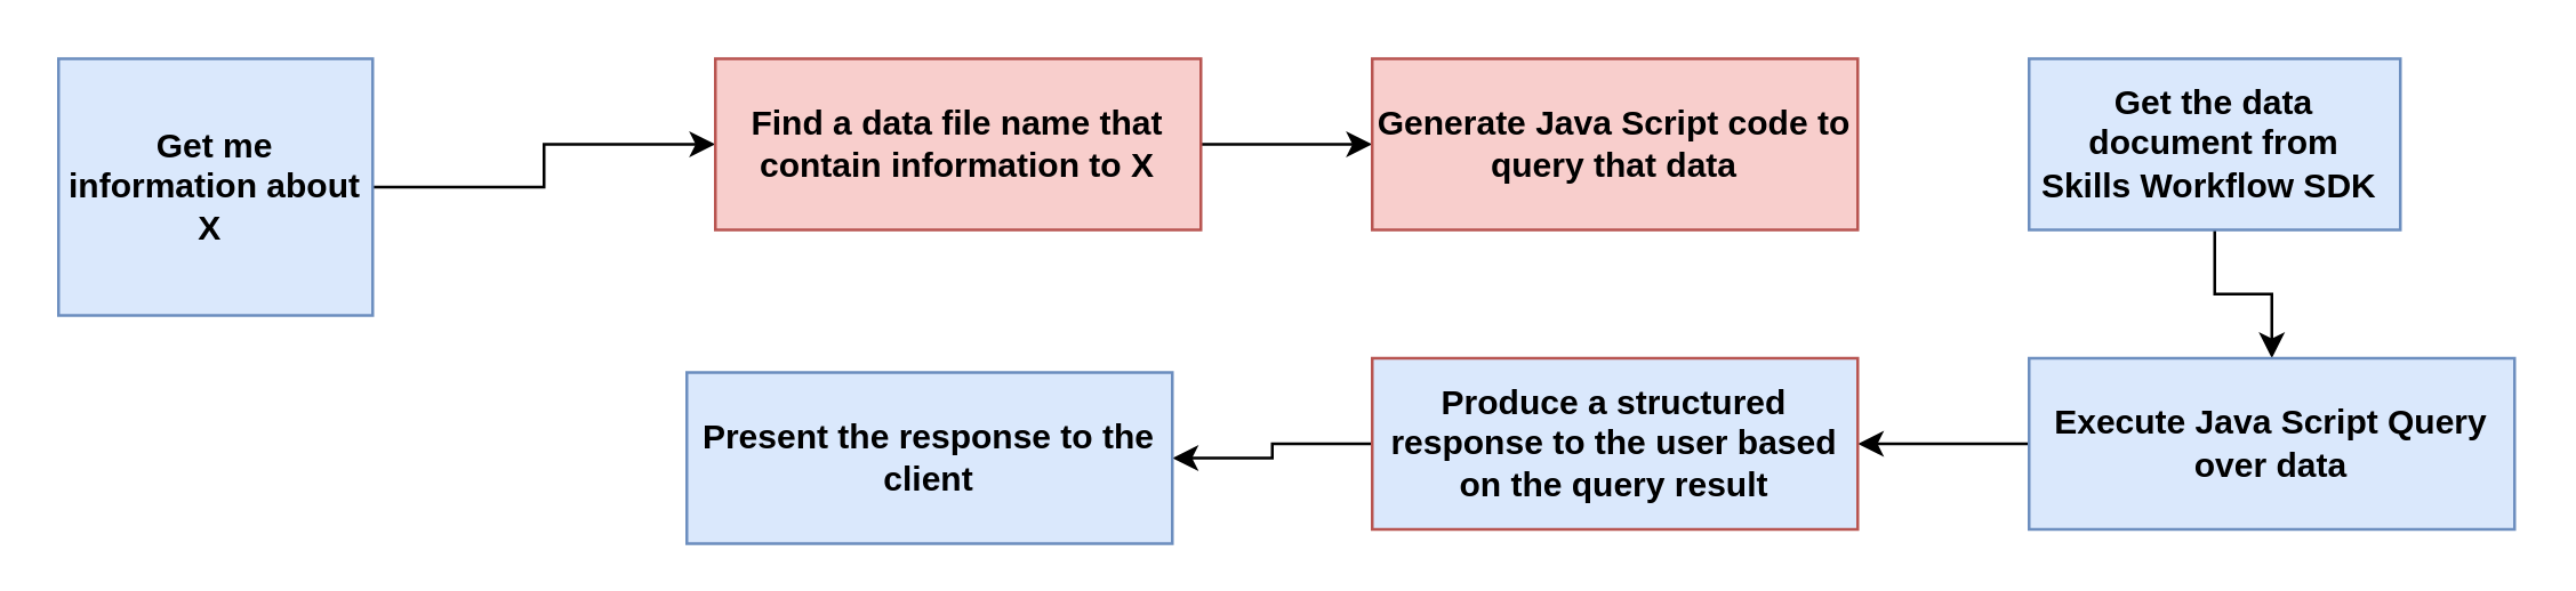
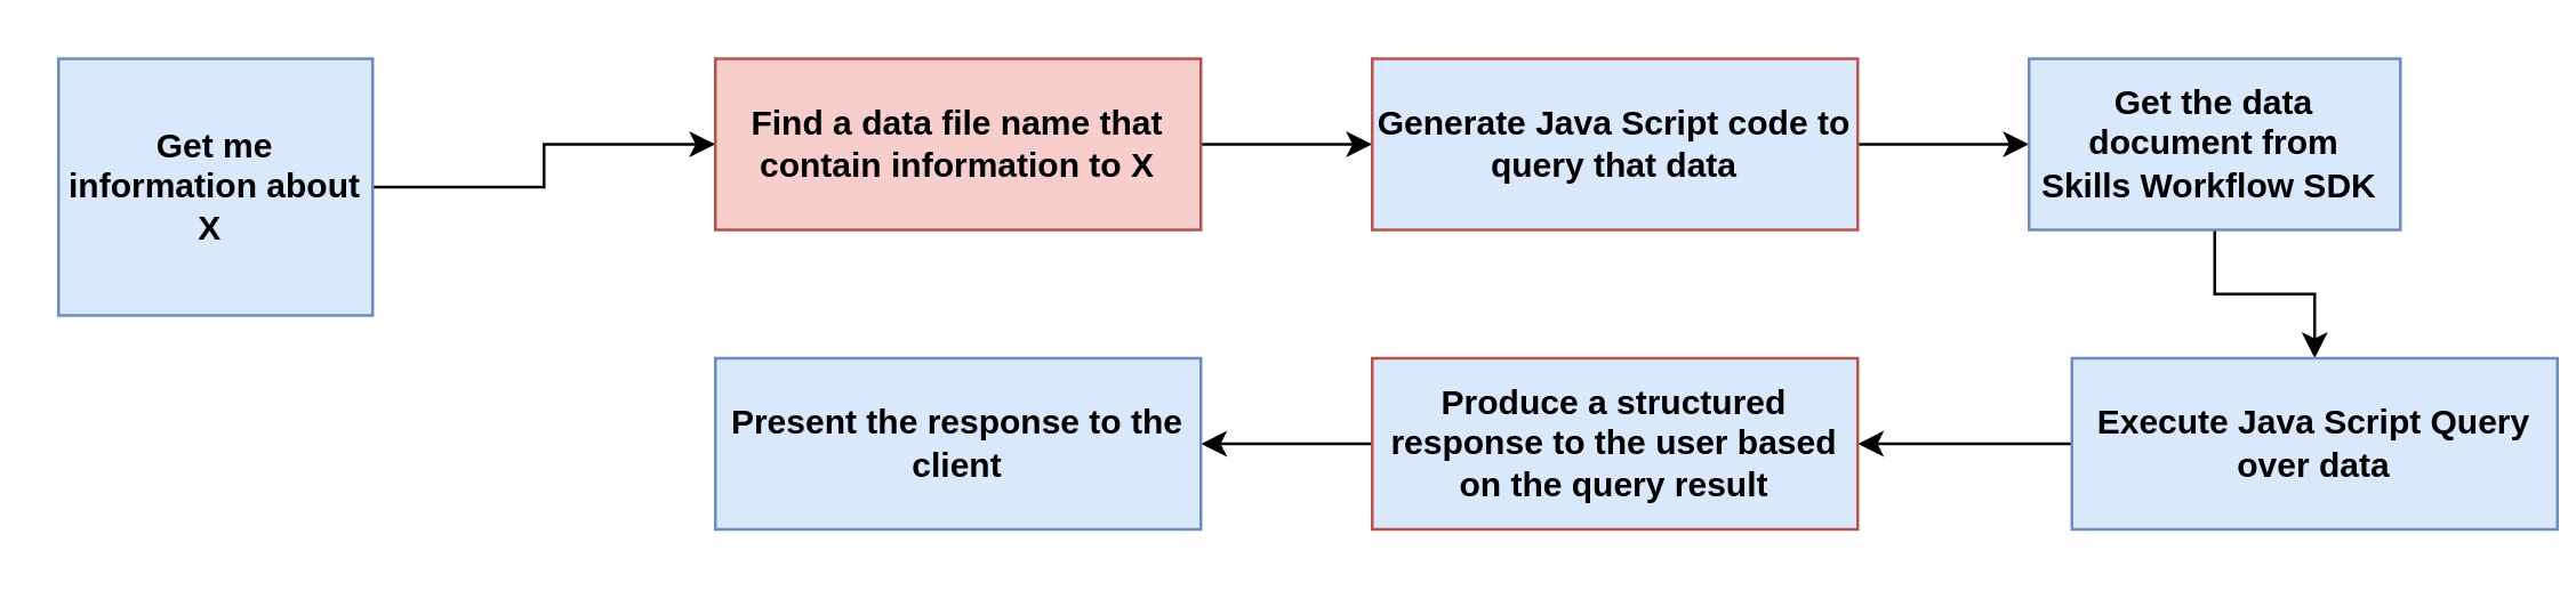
  <mxCell id="0" />
  <mxCell id="1" parent="0" />
  <mxCell id="2" style="edgeStyle=orthogonalEdgeStyle;rounded=0;orthogonalLoop=1;jettySize=auto;html=1;exitX=1;exitY=0.5;exitDx=0;exitDy=0;entryX=0;entryY=0.5;entryDx=0;entryDy=0;" parent="1" source="3" target="5" edge="1"><mxGeometry relative="1" as="geometry" /></mxCell>
  <mxCell id="3" value="&lt;b&gt;Get me information about&lt;/b&gt;&lt;div&gt;&lt;b&gt;X&amp;nbsp;&lt;/b&gt;&lt;/div&gt;" style="rounded=0;whiteSpace=wrap;html=1;fillColor=#dae8fc;strokeColor=#6c8ebf;" parent="1" vertex="1"><mxGeometry x="20" y="20" width="110" height="90" as="geometry" /></mxCell>
  <mxCell id="4" style="edgeStyle=orthogonalEdgeStyle;rounded=0;orthogonalLoop=1;jettySize=auto;html=1;exitX=1;exitY=0.5;exitDx=0;exitDy=0;entryX=0;entryY=0.5;entryDx=0;entryDy=0;" parent="1" source="5" target="7" edge="1"><mxGeometry relative="1" as="geometry" /></mxCell>
  <mxCell id="5" value="&lt;b&gt;Find a data file name that contain information to X&lt;/b&gt;" style="rounded=0;whiteSpace=wrap;html=1;fillColor=#f8cecc;strokeColor=#b85450;" parent="1" vertex="1"><mxGeometry x="250" y="20" width="170" height="60" as="geometry" /></mxCell>
- <mxCell id="7" value="&lt;b&gt;Generate Java Script code to query that data&lt;/b&gt;" style="rounded=0;whiteSpace=wrap;html=1;fillColor=#f8cecc;strokeColor=#b85450;" parent="1" vertex="1"><mxGeometry x="480" y="20" width="170" height="60" as="geometry" /></mxCell>
+ <mxCell id="6" style="edgeStyle=orthogonalEdgeStyle;rounded=0;orthogonalLoop=1;jettySize=auto;html=1;exitX=1;exitY=0.5;exitDx=0;exitDy=0;entryX=0;entryY=0.5;entryDx=0;entryDy=0;" parent="1" source="7" target="9" edge="1"><mxGeometry relative="1" as="geometry" /></mxCell>
+ <mxCell id="7" value="&lt;b&gt;Generate Java Script code to query that data&lt;/b&gt;" style="rounded=0;whiteSpace=wrap;html=1;fillColor=#dae8fc;strokeColor=#b85450;" parent="1" vertex="1"><mxGeometry x="480" y="20" width="170" height="60" as="geometry" /></mxCell>
  <mxCell id="8" style="edgeStyle=orthogonalEdgeStyle;rounded=0;orthogonalLoop=1;jettySize=auto;html=1;exitX=0.5;exitY=1;exitDx=0;exitDy=0;entryX=0.5;entryY=0;entryDx=0;entryDy=0;" parent="1" source="9" target="11" edge="1"><mxGeometry relative="1" as="geometry" /></mxCell>
  <mxCell id="9" value="&lt;b&gt;Get the data document from&lt;br&gt;&lt;/b&gt;&lt;div&gt;&lt;b style=&quot;background-color: initial;&quot;&gt;Skills Workflow SDK&lt;/b&gt;&lt;b&gt;&amp;nbsp;&lt;/b&gt;&lt;/div&gt;" style="rounded=0;whiteSpace=wrap;html=1;fillColor=#dae8fc;strokeColor=#6c8ebf;" parent="1" vertex="1"><mxGeometry x="710" y="20" width="130" height="60" as="geometry" /></mxCell>
  <mxCell id="10" style="edgeStyle=orthogonalEdgeStyle;rounded=0;orthogonalLoop=1;jettySize=auto;html=1;exitX=0;exitY=0.5;exitDx=0;exitDy=0;entryX=1;entryY=0.5;entryDx=0;entryDy=0;" parent="1" source="11" target="13" edge="1"><mxGeometry relative="1" as="geometry" /></mxCell>
- <mxCell id="11" value="&lt;b&gt;Execute Java Script Query over data&lt;/b&gt;" style="rounded=0;whiteSpace=wrap;html=1;fillColor=#dae8fc;strokeColor=#6c8ebf;" parent="1" vertex="1"><mxGeometry x="710" y="125" width="170" height="60" as="geometry" /></mxCell>
+ <mxCell id="11" value="&lt;b&gt;Execute Java Script Query over data&lt;/b&gt;" style="rounded=0;whiteSpace=wrap;html=1;fillColor=#dae8fc;strokeColor=#6c8ebf;" parent="1" vertex="1"><mxGeometry x="725" y="125" width="170" height="60" as="geometry" /></mxCell>
  <mxCell id="12" style="edgeStyle=orthogonalEdgeStyle;rounded=0;orthogonalLoop=1;jettySize=auto;html=1;exitX=0;exitY=0.5;exitDx=0;exitDy=0;entryX=1;entryY=0.5;entryDx=0;entryDy=0;" parent="1" source="13" target="14" edge="1"><mxGeometry relative="1" as="geometry" /></mxCell>
  <mxCell id="13" value="&lt;b&gt;Produce a structured response to the user based on the query result&lt;/b&gt;" style="rounded=0;whiteSpace=wrap;html=1;fillColor=#dae8fc;strokeColor=#b85450;" parent="1" vertex="1"><mxGeometry x="480" y="125" width="170" height="60" as="geometry" /></mxCell>
- <mxCell id="14" value="&lt;b&gt;Present the response to the client&lt;/b&gt;" style="rounded=0;whiteSpace=wrap;html=1;fillColor=#dae8fc;strokeColor=#6c8ebf;" parent="1" vertex="1"><mxGeometry x="240" y="130" width="170" height="60" as="geometry" /></mxCell>
+ <mxCell id="14" value="&lt;b&gt;Present the response to the client&lt;/b&gt;" style="rounded=0;whiteSpace=wrap;html=1;fillColor=#dae8fc;strokeColor=#6c8ebf;" parent="1" vertex="1"><mxGeometry x="250" y="125" width="170" height="60" as="geometry" /></mxCell>
